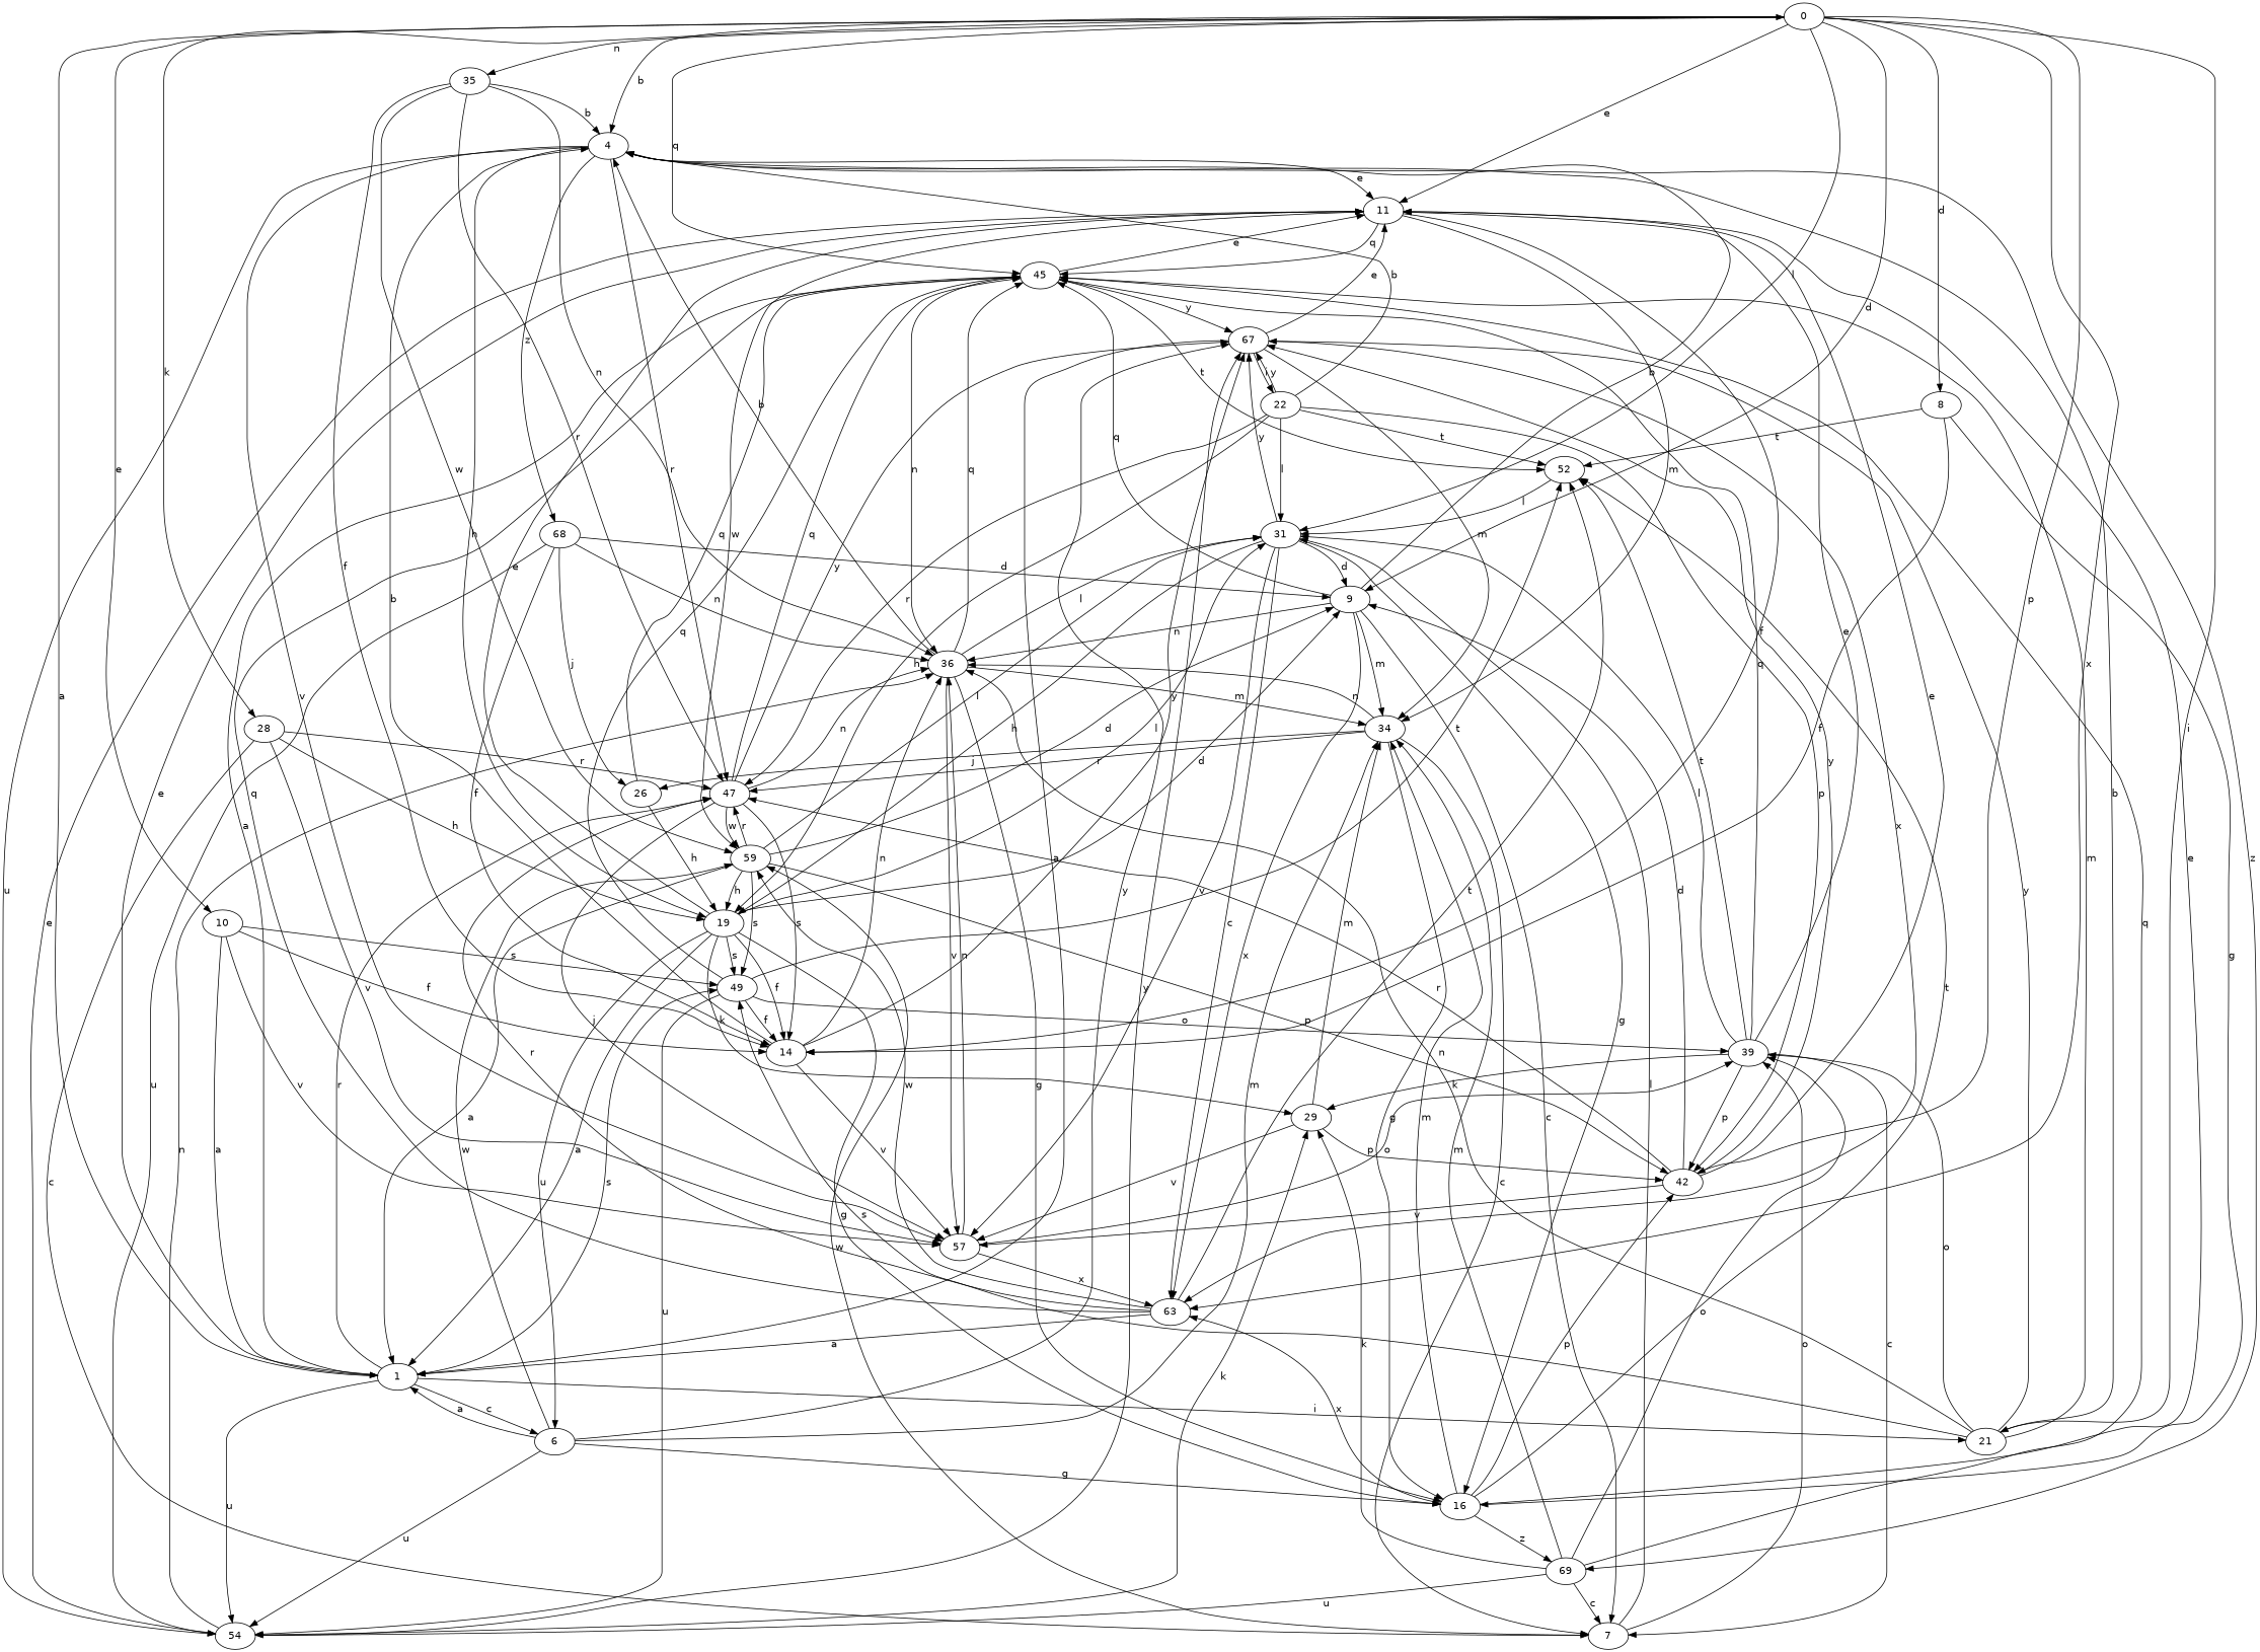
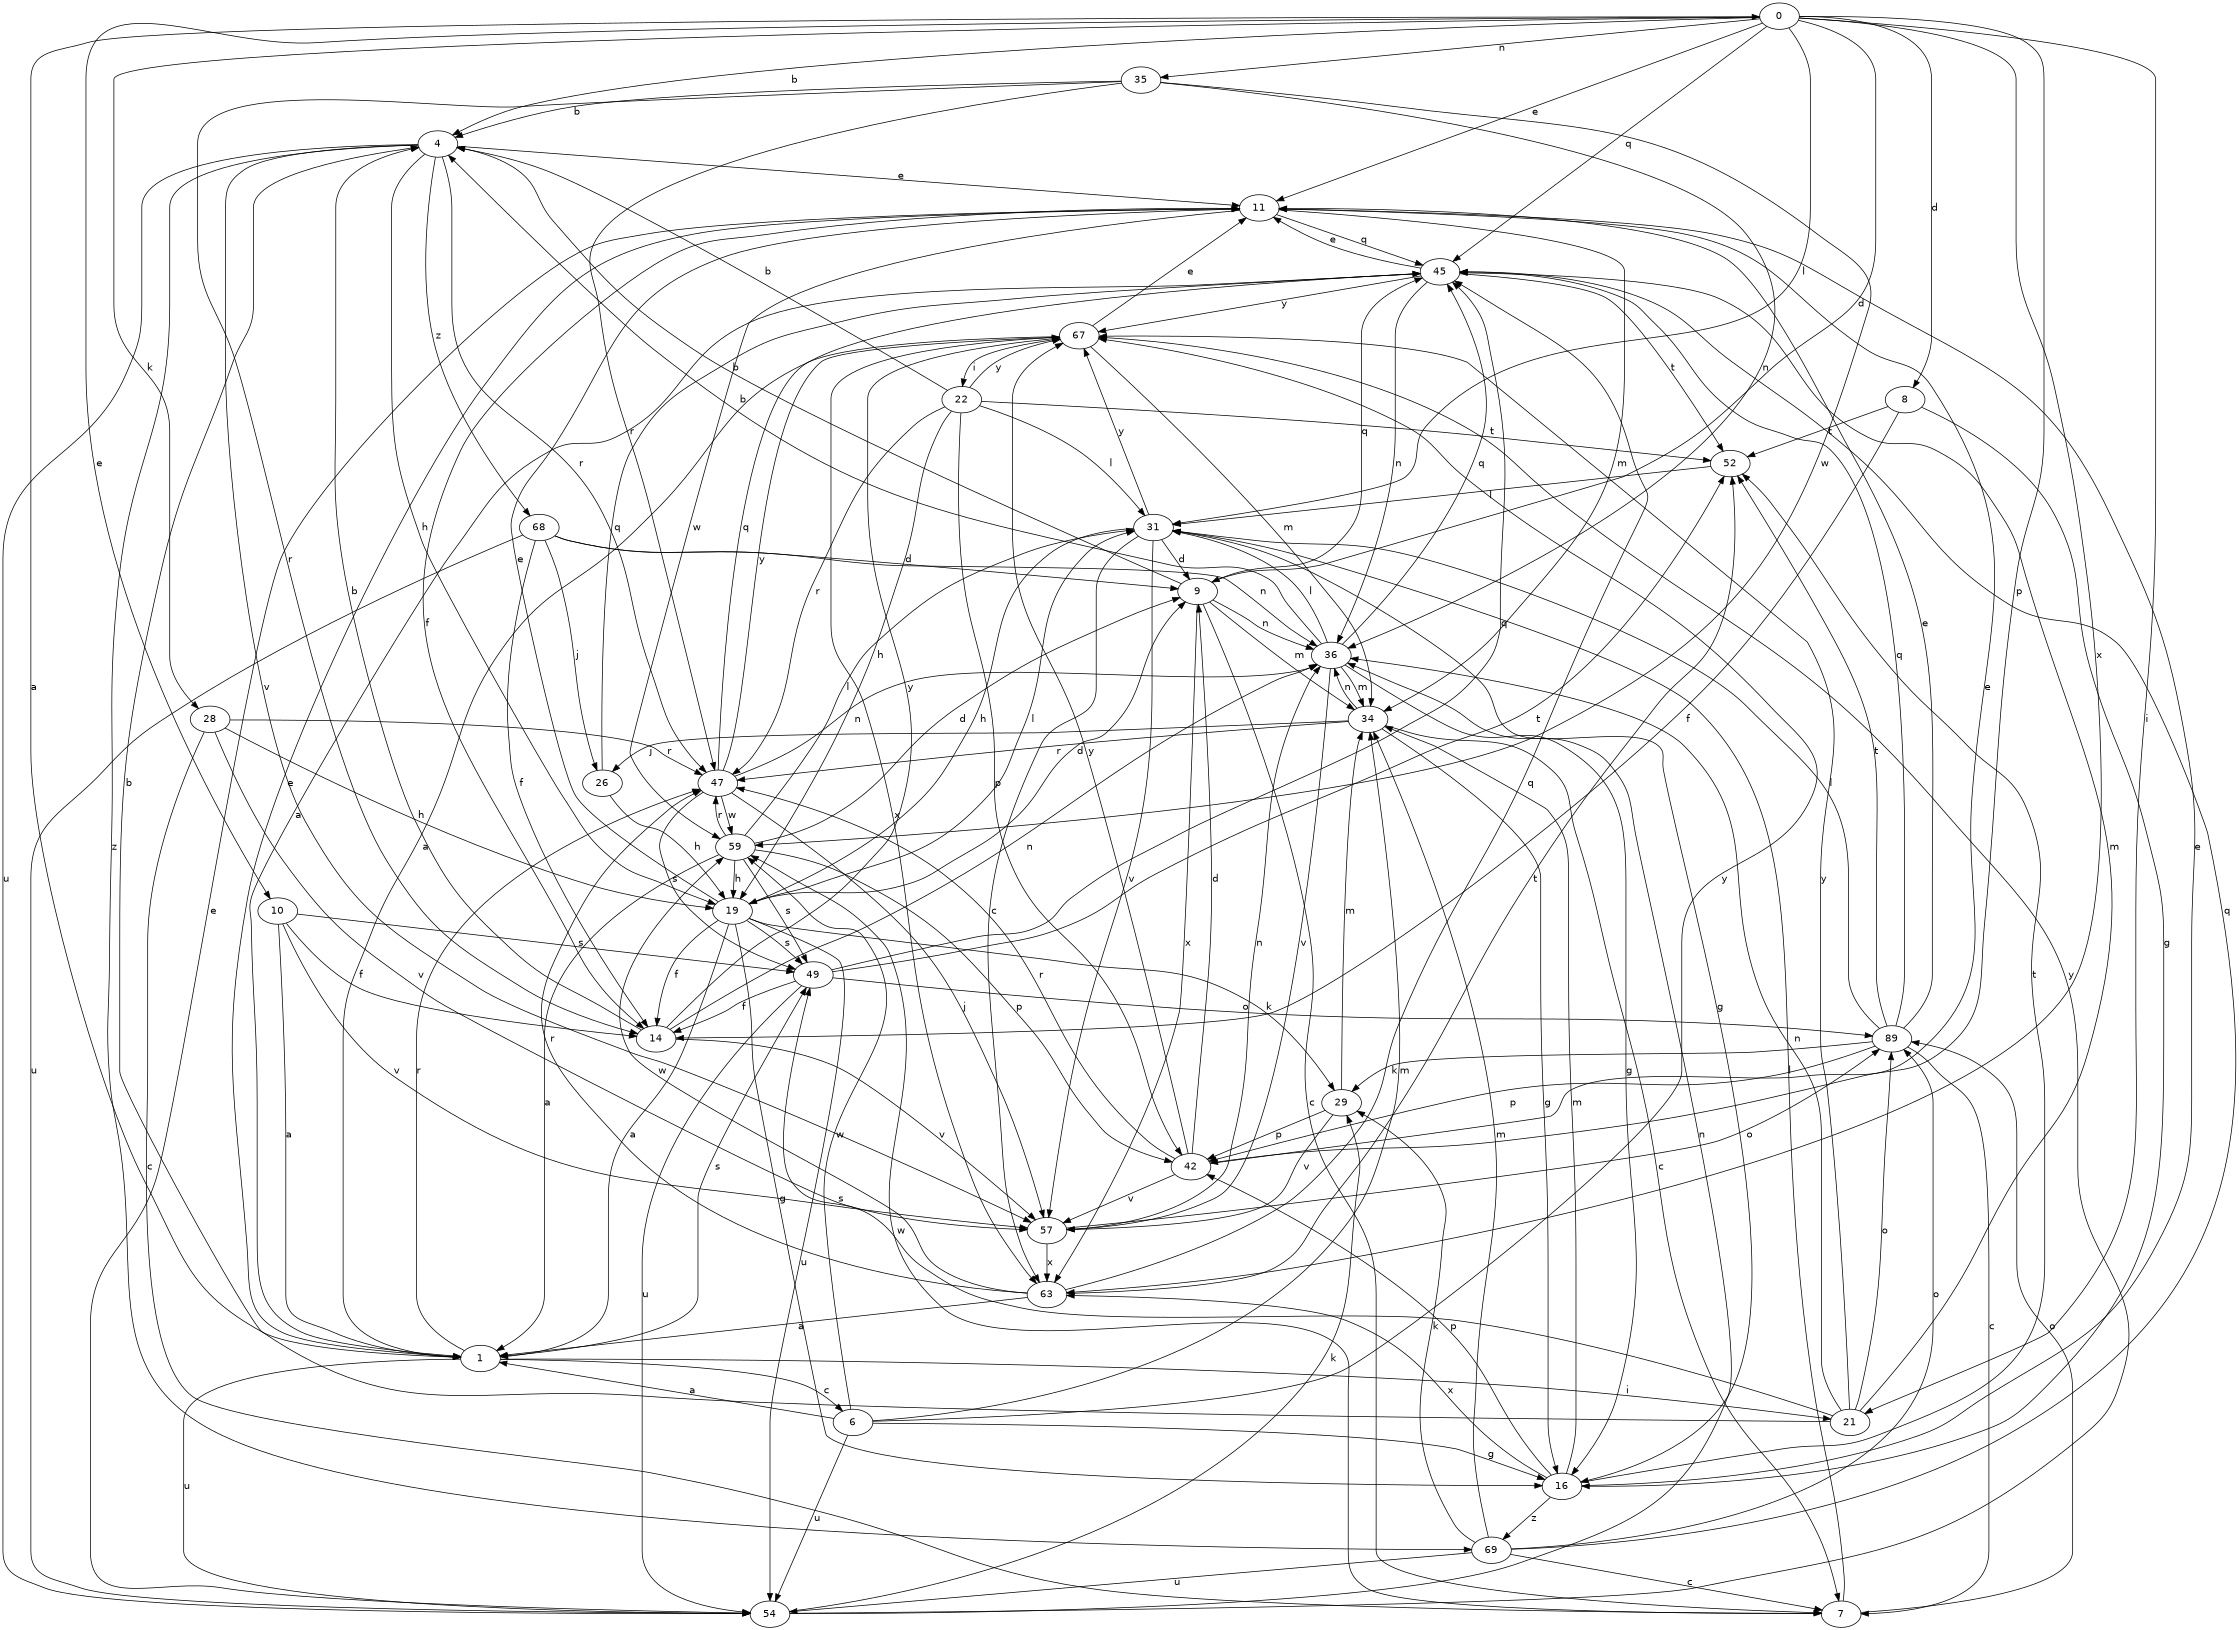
  strict digraph {
    fontname="DejaVu Sans"
    node [fontname="DejaVu Sans"]
    edge [fontname="DejaVu Sans"]
    0
    4
    8
    9
    10
    11
    21
    28
    31
    35
    42
    45
    63
    47
    54
    19
    57
    68
    69
    16
    14
    52
    34
    7
    36
    1
    49
    59
    67
-   39
+   39 [label=89]
    6
    29
    26
    22
    0 -> 4 [label=b]
    0 -> 8 [label=d]
    0 -> 9 [label=d]
    0 -> 10 [label=e]
    0 -> 11 [label=e]
    0 -> 21 [label=i]
    0 -> 28 [label=k]
    0 -> 31 [label=l]
    0 -> 35 [label=n]
    0 -> 42 [label=p]
    0 -> 45 [label=q]
    0 -> 63 [label=x]
    4 -> 11 [label=e]
    4 -> 47 [label=r]
    4 -> 54 [label=u]
    4 -> 19 [label=h]
    4 -> 57 [label=v]
    4 -> 68 [label=z]
    4 -> 69 [label=z]
    8 -> 16 [label=g]
    8 -> 14 [label=f]
    8 -> 52 [label=t]
    9 -> 4 [label=b]
    9 -> 45 [label=q]
    9 -> 63 [label=x]
    9 -> 34 [label=m]
    9 -> 7 [label=c]
    9 -> 36 [label=n]
    10 -> 57 [label=v]
    10 -> 14 [label=f]
    10 -> 1 [label=a]
    10 -> 49 [label=s]
    11 -> 45 [label=q]
    11 -> 14 [label=f]
    11 -> 34 [label=m]
    11 -> 59 [label=w]
    21 -> 4 [label=b]
    21 -> 45 [label=m]
    21 -> 36 [label=n]
    21 -> 49 [label=s]
    21 -> 67 [label=y]
    21 -> 39 [label=o]
    28 -> 47 [label=r]
    28 -> 19 [label=h]
    28 -> 57 [label=v]
    28 -> 7 [label=c]
    31 -> 9 [label=d]
    31 -> 63 [label=c]
    31 -> 19 [label=h]
    31 -> 57 [label=v]
    31 -> 16 [label=g]
    31 -> 67 [label=y]
    35 -> 4 [label=b]
    35 -> 47 [label=r]
-   35 -> 14 [label=f]
+   35 -> 14 [label=r]
    35 -> 36 [label=n]
    35 -> 59 [label=w]
    42 -> 9 [label=d]
    42 -> 11 [label=e]
    42 -> 47 [label=r]
    42 -> 57 [label=v]
    42 -> 67 [label=y]
    45 -> 11 [label=e]
    45 -> 52 [label=t]
    45 -> 36 [label=n]
    45 -> 1 [label=a]
    45 -> 67 [label=y]
    63 -> 45 [label=q]
    63 -> 47 [label=r]
    63 -> 52 [label=t]
    63 -> 1 [label=a]
    63 -> 59 [label=w]
    47 -> 45 [label=q]
    47 -> 57 [label=j]
    47 -> 36 [label=n]
-   47 -> 14 [label=s]
+   47 -> 49 [label=s]
    47 -> 59 [label=w]
    47 -> 67 [label=y]
    54 -> 11 [label=e]
    54 -> 36 [label=n]
    54 -> 67 [label=y]
    54 -> 29 [label=k]
    19 -> 9 [label=d]
    19 -> 11 [label=e]
    19 -> 31 [label=l]
-   19 -> 6 [label=u]
+   19 -> 54 [label=u]
    19 -> 16 [label=g]
    19 -> 14 [label=f]
    19 -> 1 [label=a]
    19 -> 49 [label=s]
    19 -> 29 [label=k]
    57 -> 63 [label=x]
    57 -> 36 [label=n]
    57 -> 39 [label=o]
    68 -> 9 [label=d]
    68 -> 54 [label=u]
    68 -> 14 [label=f]
    68 -> 36 [label=n]
    68 -> 26 [label=j]
    69 -> 45 [label=q]
    69 -> 54 [label=u]
    69 -> 34 [label=m]
    69 -> 7 [label=c]
    69 -> 39 [label=o]
    69 -> 29 [label=k]
    16 -> 11 [label=e]
    16 -> 42 [label=p]
    16 -> 63 [label=x]
    16 -> 69 [label=z]
    16 -> 52 [label=t]
    16 -> 34 [label=m]
    14 -> 4 [label=b]
    14 -> 57 [label=v]
    14 -> 36 [label=n]
    14 -> 67 [label=y]
    52 -> 31 [label=l]
    34 -> 47 [label=r]
    34 -> 16 [label=g]
    34 -> 7 [label=c]
    34 -> 36 [label=n]
    34 -> 26 [label=j]
    7 -> 31 [label=l]
    7 -> 59 [label=w]
    7 -> 39 [label=o]
    36 -> 4 [label=b]
    36 -> 31 [label=l]
    36 -> 45 [label=q]
    36 -> 57 [label=v]
    36 -> 16 [label=g]
    36 -> 34 [label=m]
    1 -> 0 [label=a]
    1 -> 11 [label=e]
    1 -> 21 [label=i]
    1 -> 47 [label=r]
    1 -> 54 [label=u]
    1 -> 49 [label=s]
    1 -> 6 [label=c]
    49 -> 45 [label=q]
    49 -> 54 [label=u]
    49 -> 14 [label=f]
    49 -> 52 [label=t]
    49 -> 39 [label=o]
    59 -> 9 [label=d]
    59 -> 31 [label=l]
    59 -> 42 [label=p]
    59 -> 47 [label=r]
    59 -> 19 [label=h]
    59 -> 1 [label=a]
    59 -> 49 [label=s]
    67 -> 11 [label=e]
    67 -> 63 [label=x]
    67 -> 34 [label=m]
    67 -> 1 [label=a]
    67 -> 22 [label=i]
    39 -> 11 [label=e]
    39 -> 31 [label=l]
    39 -> 42 [label=p]
    39 -> 45 [label=q]
    39 -> 52 [label=t]
    39 -> 7 [label=c]
    39 -> 29 [label=k]
    6 -> 54 [label=u]
    6 -> 16 [label=g]
    6 -> 34 [label=m]
    6 -> 1 [label=a]
    6 -> 59 [label=w]
    6 -> 67 [label=y]
    29 -> 42 [label=p]
    29 -> 57 [label=v]
    29 -> 34 [label=m]
    26 -> 45 [label=q]
    26 -> 19 [label=h]
    22 -> 4 [label=b]
    22 -> 31 [label=l]
    22 -> 42 [label=p]
    22 -> 47 [label=r]
    22 -> 19 [label=h]
    22 -> 52 [label=t]
    22 -> 67 [label=y]
  }
